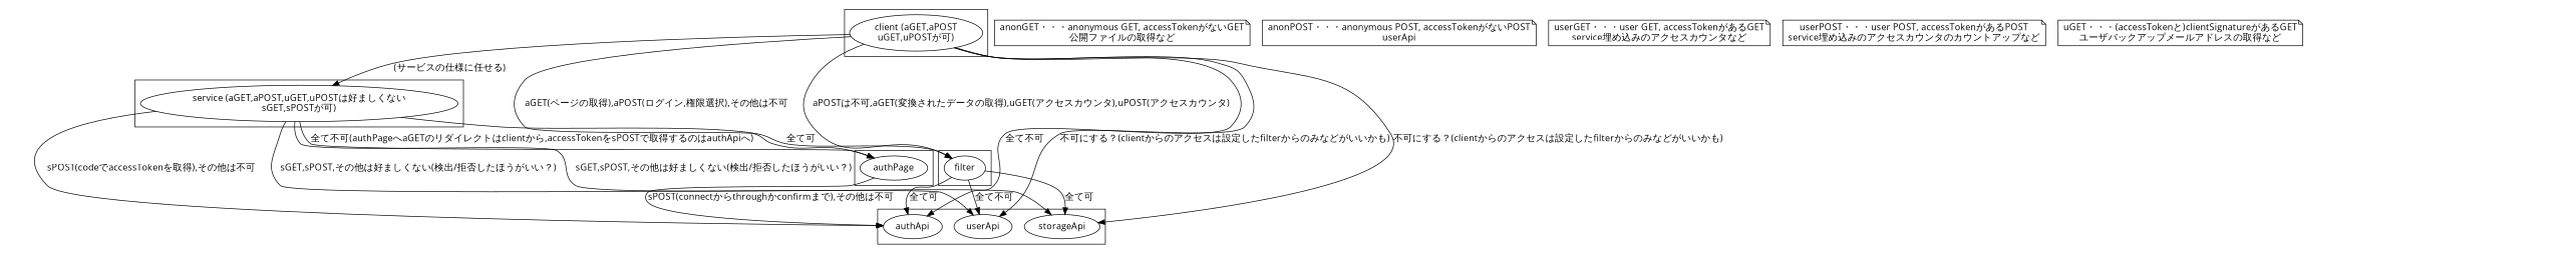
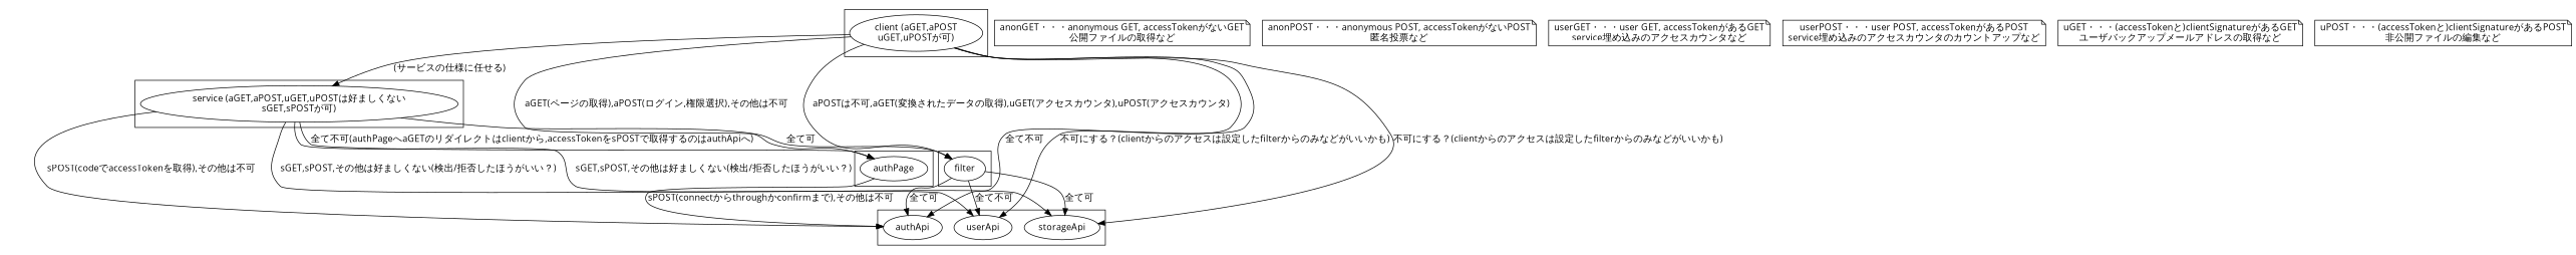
  digraph {
    fontname="Open Sans"
    rankdir=TB
    node [fontname="Open Sans"]
    edge [fontname="Open Sans"]
    n1 [label="service (aGET,aPOST,uGET,uPOSTは好ましくない\nsGET,sPOSTが可)"]
    n2 [label="client (aGET,aPOST\nuGET,uPOSTが可)"]
    authPage
    filter
    authApi
    storageApi
    userApi
    n8 [label="anonGET・・・anonymous GET, accessTokenがないGET\n公開ファイルの取得など" shape=note]
-   n9 [label="anonPOST・・・anonymous POST, accessTokenがないPOST\nuserApi" shape=note]
+   n9 [label="anonPOST・・・anonymous POST, accessTokenがないPOST\n匿名投票など" shape=note]
    n10 [label="userGET・・・user GET, accessTokenがあるGET\nservice埋め込みのアクセスカウンタなど" shape=note]
    n11 [label="userPOST・・・user POST, accessTokenがあるPOST\nservice埋め込みのアクセスカウンタのカウントアップなど" shape=note]
    n12 [label="uGET・・・(accessTokenと)clientSignatureがあるGET\nユーザバックアップメールアドレスの取得など" shape=note]
+   n13 [label="uPOST・・・(accessTokenと)clientSignatureがあるPOST\n非公開ファイルの編集など" shape=note]
    subgraph cluster_1 {
      n1
    }
    subgraph cluster_2 {
      n2
    }
    subgraph cluster_3 {
      authPage
    }
    subgraph cluster_4 {
      filter
    }
    subgraph cluster_5 {
      authApi
      storageApi
      userApi
    }
    n1 -> authPage [label="全て不可(authPageへaGETのリダイレクトはclientから,accessTokenをsPOSTで取得するのはauthApiへ)"]
    n1 -> filter [label="全て可"]
    n1 -> authApi [label="sPOST(codeでaccessTokenを取得),その他は不可"]
    n1 -> storageApi [label="sGET,sPOST,その他は好ましくない(検出/拒否したほうがいい？)"]
    n1 -> userApi [label="sGET,sPOST,その他は好ましくない(検出/拒否したほうがいい？)"]
    n2 -> n1 [label="(サービスの仕様に任せる)"]
    n2 -> authPage [label="aGET(ページの取得),aPOST(ログイン,権限選択),その他は不可"]
    n2 -> filter [label="aPOSTは不可,aGET(変換されたデータの取得),uGET(アクセスカウンタ),uPOST(アクセスカウンタ)"]
    n2 -> authApi [label="全て不可"]
    n2 -> storageApi [label="不可にする？(clientからのアクセスは設定したfilterからのみなどがいいかも)"]
    n2 -> userApi [label="不可にする？(clientからのアクセスは設定したfilterからのみなどがいいかも)"]
    authPage -> authApi [label="sPOST(connectからthroughかconfirmまで),その他は不可"]
    filter -> authApi [label="全て可"]
    filter -> storageApi [label="全て可"]
    filter -> userApi [label="全て不可"]
  }
